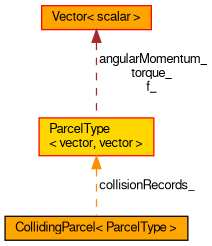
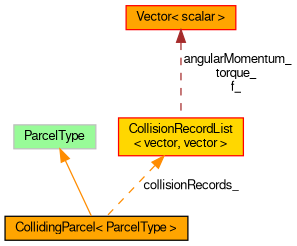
  digraph {
    node [color=red fillcolor=orange fontname=FreeSans fontsize=10 shape=record style=filled]
    edge [color=darkorange dir=back fontname=FreeSans fontsize=10 labelfontname=FreeSans labelfontsize=10 style=dashed]
    n1 [color=black fontcolor=black height=0.2 label="CollidingParcel\< ParcelType \>" width=0.4]
-   n3 [fillcolor=gold height=0.2 label="ParcelType\l\< vector, vector \>" width=0.4]
+   n2 [color=grey75 fillcolor=palegreen height=0.2 label=ParcelType width=0.4]
+   n3 [fillcolor=gold height=0.2 label="CollisionRecordList\l\< vector, vector \>" width=0.4]
    n4 [height=0.2 label="Vector\< scalar \>" width=0.4]
+   n2 -> n1 [style=solid]
    n3 -> n1 [label=" collisionRecords_"]
    n4 -> n3 [color=brown label=" angularMomentum_\ntorque_\nf_"]
  }
